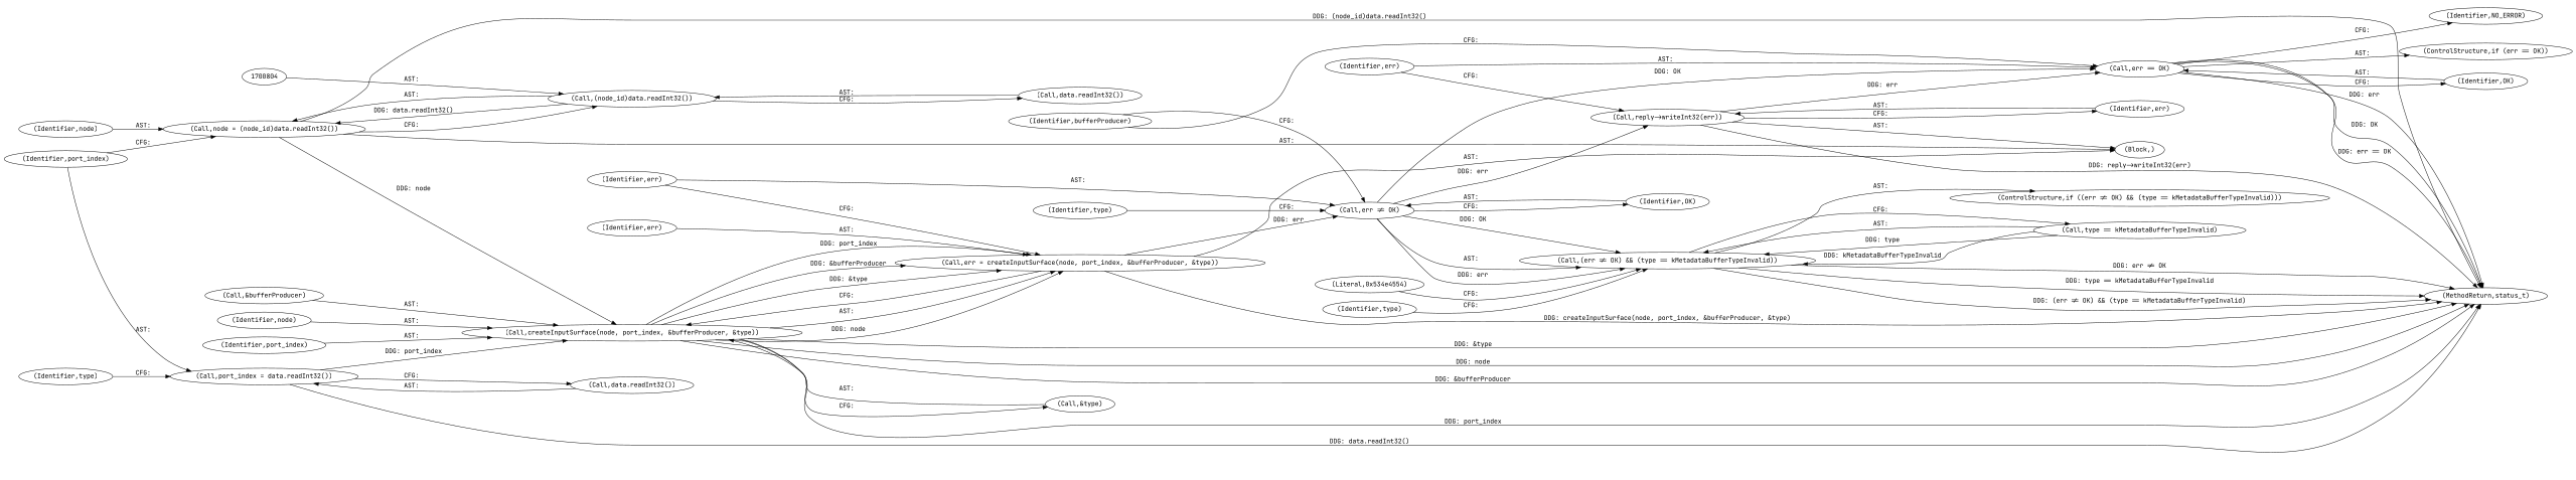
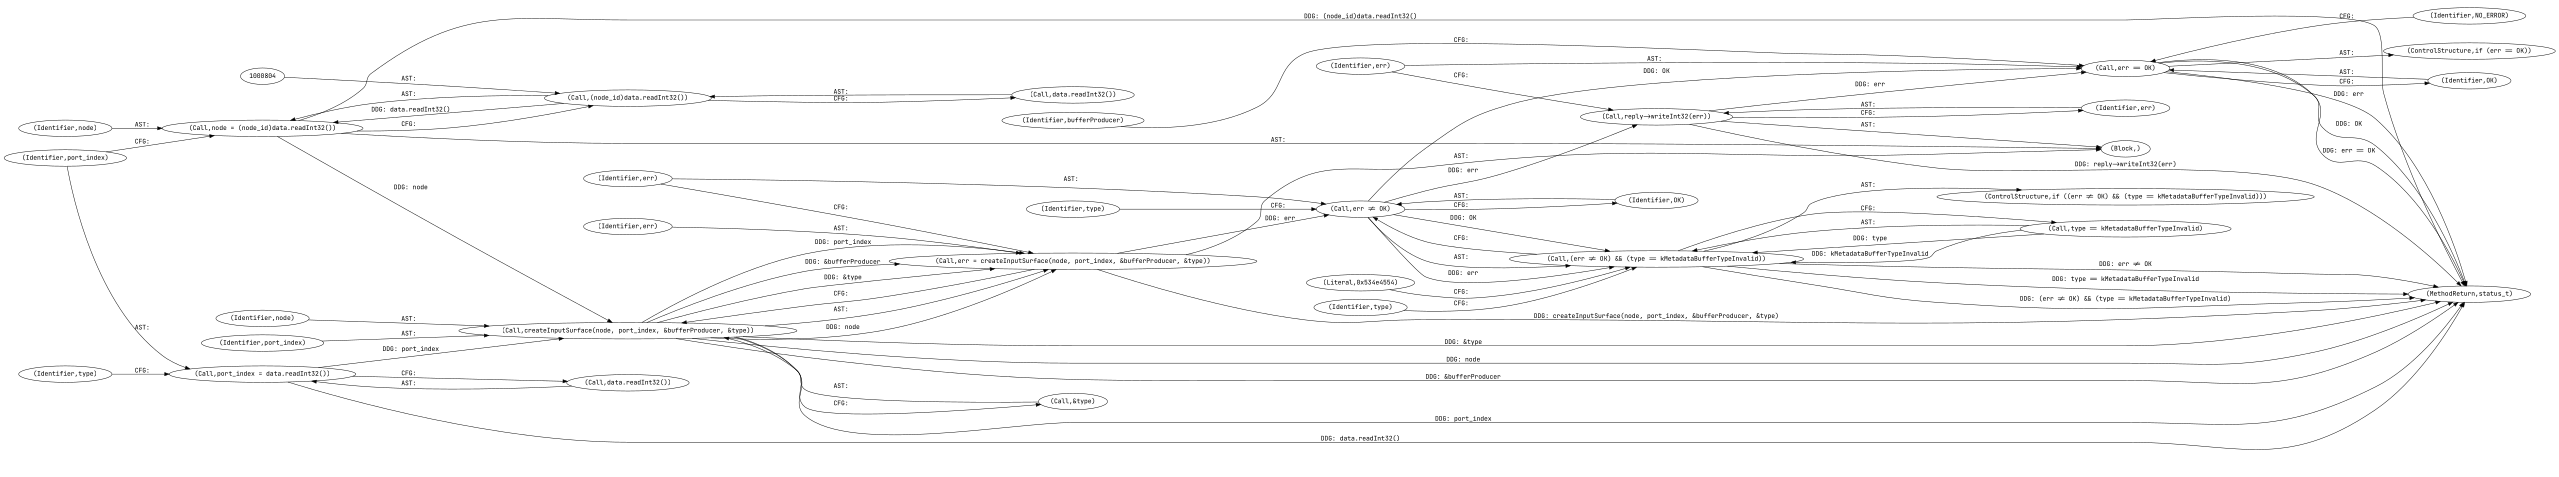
  digraph {
    fontname="JetBrains Mono"
    rankdir=LR
    node [fontname="JetBrains Mono"]
    edge [fontname="JetBrains Mono"]
    n1 [label="(Call,createInputSurface(node, port_index, &bufferProducer, &type))"]
    n2 [label="(Call,err = createInputSurface(node, port_index, &bufferProducer, &type))"]
    n3 [label="(MethodReturn,status_t)"]
    n4 [label="(Call,&type)"]
    n5 [label="(Block,)"]
    n6 [label="(Call,err != OK)"]
    n7 [label="(Call,node = (node_id)data.readInt32())"]
    n8 [label="(Call,(node_id)data.readInt32())"]
    n9 [label="(Call,data.readInt32())"]
    n10 [label="(Call,port_index = data.readInt32())"]
    n11 [label="(Call,data.readInt32())"]
    n12 [label="(Call,(err != OK) && (type == kMetadataBufferTypeInvalid))"]
    n13 [label="(Call,reply->writeInt32(err))"]
    n14 [label="(Call,err == OK)"]
    n15 [label="(Identifier,OK)"]
    n16 [label="(Call,type == kMetadataBufferTypeInvalid)"]
    n17 [label="(ControlStructure,if ((err != OK) && (type == kMetadataBufferTypeInvalid)))"]
    n18 [label="(Identifier,err)"]
    n19 [label="(ControlStructure,if (err == OK))"]
    n20 [label="(Identifier,OK)"]
    n21 [label="(Identifier,err)"]
    n22 [label="(Literal,0x534e4554)"]
    n23 [label="(Identifier,NO_ERROR)"]
    n24 [label="(Identifier,bufferProducer)"]
    n25 [label="(Identifier,err)"]
    n26 [label="(Identifier,type)"]
-   n27 [label="(Call,&bufferProducer)"]
    n28 [label="(Identifier,node)"]
    n29 [label="(Identifier,node)"]
    n30 [label="(Identifier,type)"]
    n31 [label="(Identifier,err)"]
    n32 [label="(Identifier,type)"]
    n33 [label="(Identifier,port_index)"]
    n34 [label="(Identifier,port_index)"]
-   1000804 [label=1700804]
+   1000804
    n1 -> n2 [label="AST: "]
    n1 -> n2 [label="DDG: node"]
    n1 -> n2 [label="DDG: port_index"]
    n1 -> n2 [label="DDG: &bufferProducer"]
    n1 -> n2 [label="DDG: &type"]
    n1 -> n3 [label="DDG: port_index"]
    n1 -> n3 [label="DDG: &type"]
    n1 -> n3 [label="DDG: node"]
    n1 -> n3 [label="DDG: &bufferProducer"]
    n1 -> n4 [label="CFG: "]
    n2 -> n1 [label="CFG: "]
    n2 -> n3 [label="DDG: createInputSurface(node, port_index, &bufferProducer, &type)"]
    n2 -> n5 [label="AST: "]
    n2 -> n6 [label="DDG: err"]
    n4 -> n1 [label="AST: "]
    n6 -> n12 [label="AST: "]
    n6 -> n12 [label="DDG: err"]
    n6 -> n12 [label="DDG: OK"]
    n6 -> n13 [label="DDG: err"]
    n6 -> n14 [label="DDG: OK"]
    n6 -> n15 [label="CFG: "]
    n7 -> n1 [label="DDG: node"]
    n7 -> n3 [label="DDG: (node_id)data.readInt32()"]
    n7 -> n5 [label="AST: "]
    n7 -> n8 [label="CFG: "]
    n8 -> n7 [label="AST: "]
    n8 -> n7 [label="DDG: data.readInt32()"]
    n8 -> n9 [label="CFG: "]
    n9 -> n8 [label="AST: "]
    n10 -> n1 [label="DDG: port_index"]
    n10 -> n3 [label="DDG: data.readInt32()"]
    n10 -> n11 [label="CFG: "]
    n11 -> n10 [label="AST: "]
    n12 -> n3 [label="DDG: err != OK"]
    n12 -> n3 [label="DDG: type == kMetadataBufferTypeInvalid"]
    n12 -> n3 [label="DDG: (err != OK) && (type == kMetadataBufferTypeInvalid)"]
-   n24 -> n6 [label="CFG: "]
+   n12 -> n6 [label="CFG: "]
    n12 -> n16 [label="CFG: "]
    n12 -> n17 [label="AST: "]
    n13 -> n3 [label="DDG: reply->writeInt32(err)"]
    n13 -> n5 [label="AST: "]
    n13 -> n14 [label="DDG: err"]
    n13 -> n18 [label="CFG: "]
    n14 -> n3 [label="DDG: err"]
    n14 -> n3 [label="DDG: OK"]
    n14 -> n3 [label="DDG: err == OK"]
    n14 -> n19 [label="AST: "]
    n14 -> n20 [label="CFG: "]
    n15 -> n6 [label="AST: "]
    n16 -> n12 [label="AST: "]
    n16 -> n12 [label="DDG: type"]
    n16 -> n12 [label="DDG: kMetadataBufferTypeInvalid"]
    n18 -> n13 [label="AST: "]
    n20 -> n14 [label="AST: "]
    n21 -> n2 [label="CFG: "]
    n21 -> n6 [label="AST: "]
    n22 -> n12 [label="CFG: "]
-   n14 -> n23 [label="CFG: "]
+   n23 -> n14 [label="CFG: "]
    n24 -> n14 [label="CFG: "]
    n25 -> n13 [label="CFG: "]
    n25 -> n14 [label="AST: "]
    n26 -> n12 [label="CFG: "]
-   n27 -> n1 [label="AST: "]
    n28 -> n7 [label="AST: "]
    n29 -> n1 [label="AST: "]
    n30 -> n6 [label="CFG: "]
    n31 -> n2 [label="AST: "]
    n32 -> n10 [label="CFG: "]
    n33 -> n1 [label="AST: "]
    n34 -> n7 [label="CFG: "]
    n34 -> n10 [label="AST: "]
    1000804 -> n8 [label="AST: "]
  }
